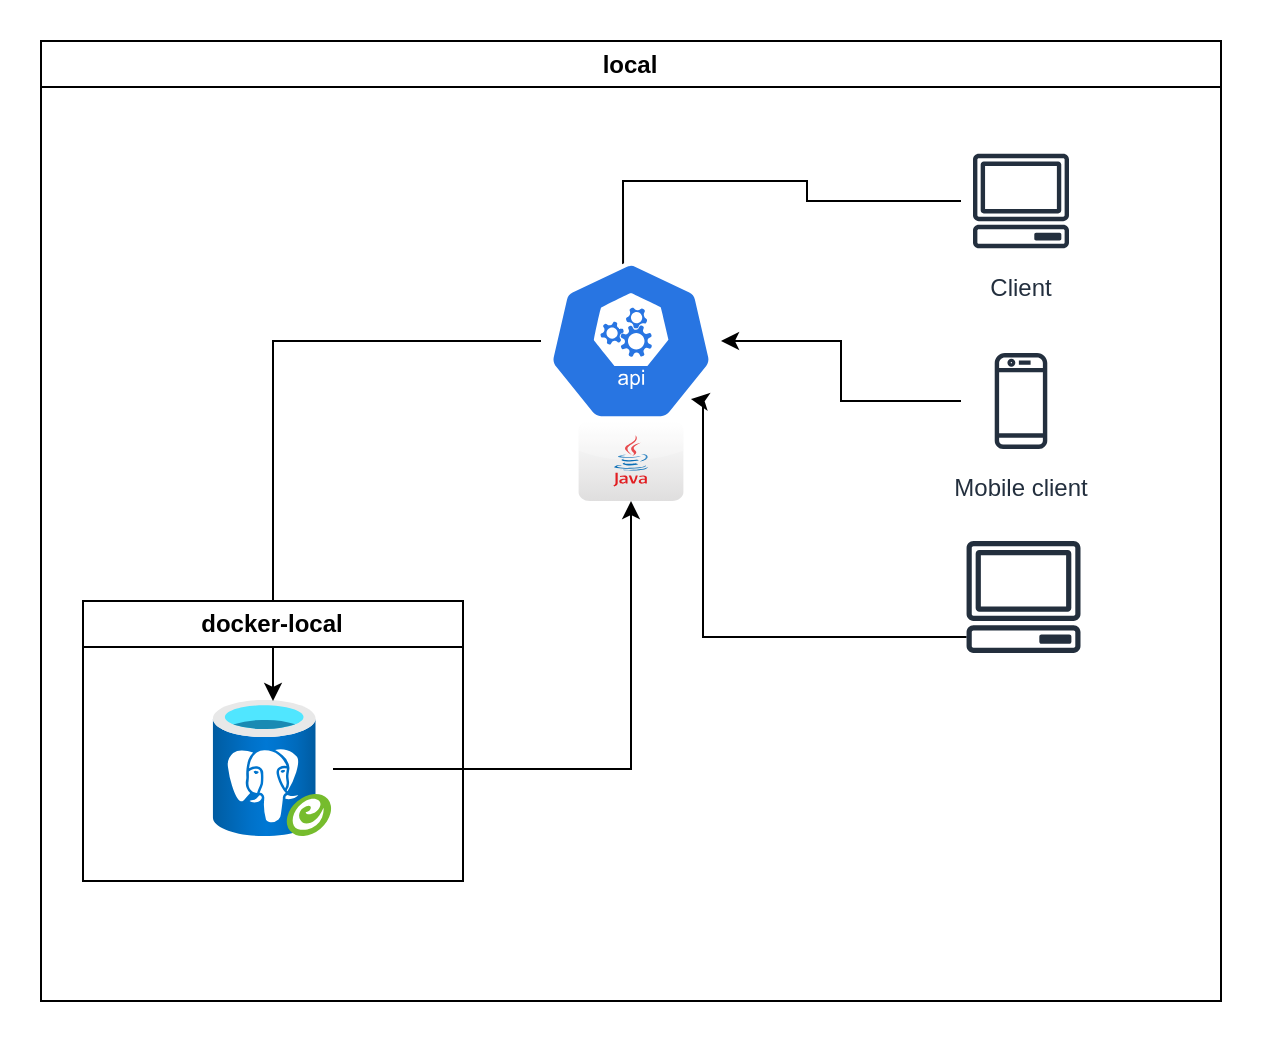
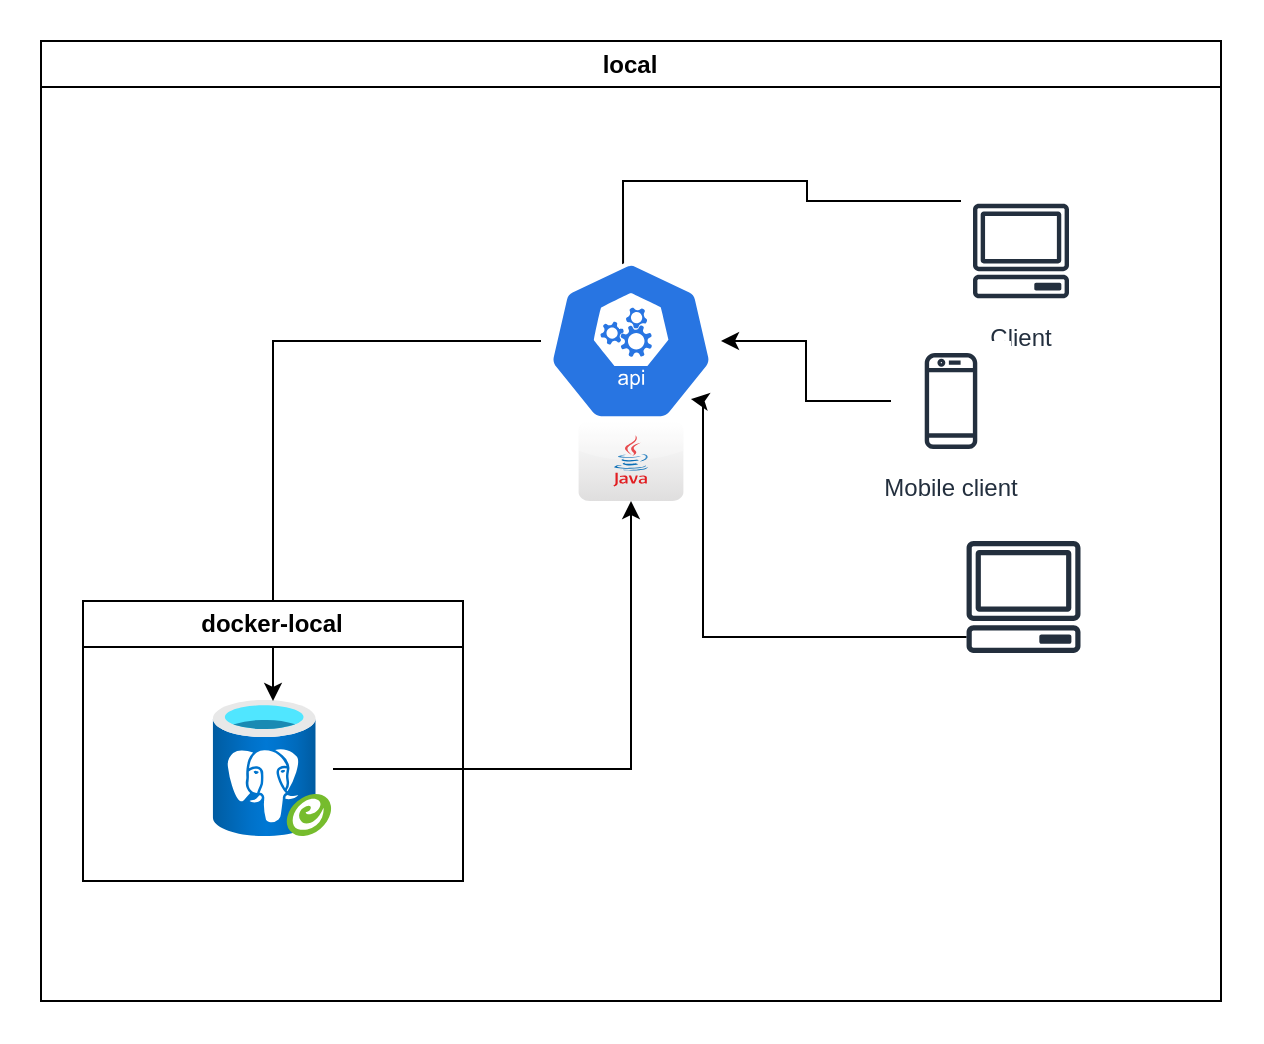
  <mxCell id="0" />
  <mxCell id="1" parent="0" />
  <mxCell id="2" value="local" style="swimlane;startSize=23;" vertex="1" parent="1"><mxGeometry x="20" y="20" width="590" height="480" as="geometry" /></mxCell>
  <mxCell id="3" value="" style="image;aspect=fixed;html=1;points=[];align=center;fontSize=12;image=img/lib/azure2/databases/Azure_Database_PostgreSQL_Server_Group.svg;" vertex="1" parent="2"><mxGeometry x="86" y="330" width="60" height="68" as="geometry" /></mxCell>
  <mxCell id="4" style="edgeStyle=orthogonalEdgeStyle;rounded=0;orthogonalLoop=1;jettySize=auto;html=1;" edge="1" parent="2" source="14" target="3"><mxGeometry relative="1" as="geometry" /></mxCell>
  <mxCell id="5" style="edgeStyle=orthogonalEdgeStyle;rounded=0;orthogonalLoop=1;jettySize=auto;html=1;" edge="1" parent="2" source="3" target="15"><mxGeometry relative="1" as="geometry" /></mxCell>
  <mxCell id="6" value="docker-local" style="swimlane;whiteSpace=wrap;html=1;startSize=23;" vertex="1" parent="2"><mxGeometry x="21" y="280" width="190" height="140" as="geometry"><mxRectangle x="21" y="280" width="140" height="30" as="alternateBounds" /></mxGeometry></mxCell>
  <mxCell id="7" value="" style="edgeStyle=orthogonalEdgeStyle;rounded=0;orthogonalLoop=1;jettySize=auto;html=1;entryX=0.456;entryY=0.225;entryDx=0;entryDy=0;entryPerimeter=0;" edge="1" parent="2" source="8" target="14"><mxGeometry relative="1" as="geometry"><mxPoint x="380" y="80" as="targetPoint" /><Array as="points"><mxPoint x="383" y="80" /><mxPoint x="383" y="70" /><mxPoint x="291" y="70" /></Array></mxGeometry></mxCell>
- <mxCell id="8" value="Client" style="sketch=0;outlineConnect=0;fontColor=#232F3E;gradientColor=none;strokeColor=#232F3E;fillColor=#ffffff;dashed=0;verticalLabelPosition=bottom;verticalAlign=top;align=center;html=1;fontSize=12;fontStyle=0;aspect=fixed;shape=mxgraph.aws4.resourceIcon;resIcon=mxgraph.aws4.client;" vertex="1" parent="2"><mxGeometry x="460" y="50" width="60" height="60" as="geometry" /></mxCell>
+ <mxCell id="8" value="Client" style="sketch=0;outlineConnect=0;fontColor=#232F3E;gradientColor=none;strokeColor=#232F3E;fillColor=#ffffff;dashed=0;verticalLabelPosition=bottom;verticalAlign=top;align=center;html=1;fontSize=12;fontStyle=0;aspect=fixed;shape=mxgraph.aws4.resourceIcon;resIcon=mxgraph.aws4.client;" vertex="1" parent="2"><mxGeometry x="460" y="75" width="60" height="60" as="geometry" /></mxCell>
  <mxCell id="9" value="" style="edgeStyle=orthogonalEdgeStyle;rounded=0;orthogonalLoop=1;jettySize=auto;html=1;" edge="1" parent="2" source="10" target="14"><mxGeometry relative="1" as="geometry"><mxPoint x="380" y="180" as="targetPoint" /></mxGeometry></mxCell>
- <mxCell id="10" value="Mobile client" style="sketch=0;outlineConnect=0;fontColor=#232F3E;gradientColor=none;strokeColor=#232F3E;fillColor=#ffffff;dashed=0;verticalLabelPosition=bottom;verticalAlign=top;align=center;html=1;fontSize=12;fontStyle=0;aspect=fixed;shape=mxgraph.aws4.resourceIcon;resIcon=mxgraph.aws4.mobile_client;" vertex="1" parent="2"><mxGeometry x="460" y="150" width="60" height="60" as="geometry" /></mxCell>
+ <mxCell id="10" value="Mobile client" style="sketch=0;outlineConnect=0;fontColor=#232F3E;gradientColor=none;strokeColor=#232F3E;fillColor=#ffffff;dashed=0;verticalLabelPosition=bottom;verticalAlign=top;align=center;html=1;fontSize=12;fontStyle=0;aspect=fixed;shape=mxgraph.aws4.resourceIcon;resIcon=mxgraph.aws4.mobile_client;" vertex="1" parent="2"><mxGeometry x="425" y="150" width="60" height="60" as="geometry" /></mxCell>
  <mxCell id="11" style="edgeStyle=orthogonalEdgeStyle;rounded=0;orthogonalLoop=1;jettySize=auto;html=1;entryX=0.833;entryY=0.863;entryDx=0;entryDy=0;entryPerimeter=0;" edge="1" parent="2" source="12" target="14"><mxGeometry relative="1" as="geometry"><Array as="points"><mxPoint x="331" y="298" /><mxPoint x="331" y="180" /><mxPoint x="325" y="180" /></Array></mxGeometry></mxCell>
  <mxCell id="12" value="" style="sketch=0;outlineConnect=0;fontColor=#232F3E;gradientColor=none;fillColor=#232F3D;strokeColor=none;dashed=0;verticalLabelPosition=bottom;verticalAlign=top;align=center;html=1;fontSize=12;fontStyle=0;aspect=fixed;pointerEvents=1;shape=mxgraph.aws4.client;" vertex="1" parent="2"><mxGeometry x="462.53" y="250" width="57.47" height="56" as="geometry" /></mxCell>
  <mxCell id="13" value="" style="group" vertex="1" connectable="0" parent="2"><mxGeometry x="250" y="110" width="90" height="120" as="geometry" /></mxCell>
  <mxCell id="14" value="" style="sketch=0;html=1;dashed=0;whitespace=wrap;fillColor=#2875E2;strokeColor=#ffffff;points=[[0.005,0.63,0],[0.1,0.2,0],[0.9,0.2,0],[0.5,0,0],[0.995,0.63,0],[0.72,0.99,0],[0.5,1,0],[0.28,0.99,0]];verticalLabelPosition=bottom;align=center;verticalAlign=top;shape=mxgraph.kubernetes.icon;prIcon=api" vertex="1" parent="13"><mxGeometry width="90" height="80" as="geometry" /></mxCell>
  <mxCell id="15" value="" style="dashed=0;outlineConnect=0;html=1;align=center;labelPosition=center;verticalLabelPosition=bottom;verticalAlign=top;shape=mxgraph.webicons.java;gradientColor=#DFDEDE" vertex="1" parent="13"><mxGeometry x="18.8" y="80" width="52.4" height="40" as="geometry" /></mxCell>
